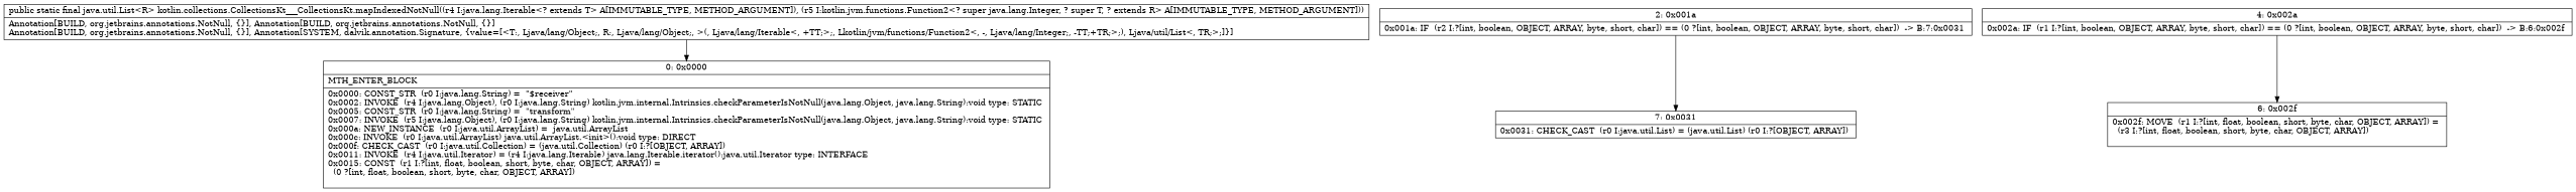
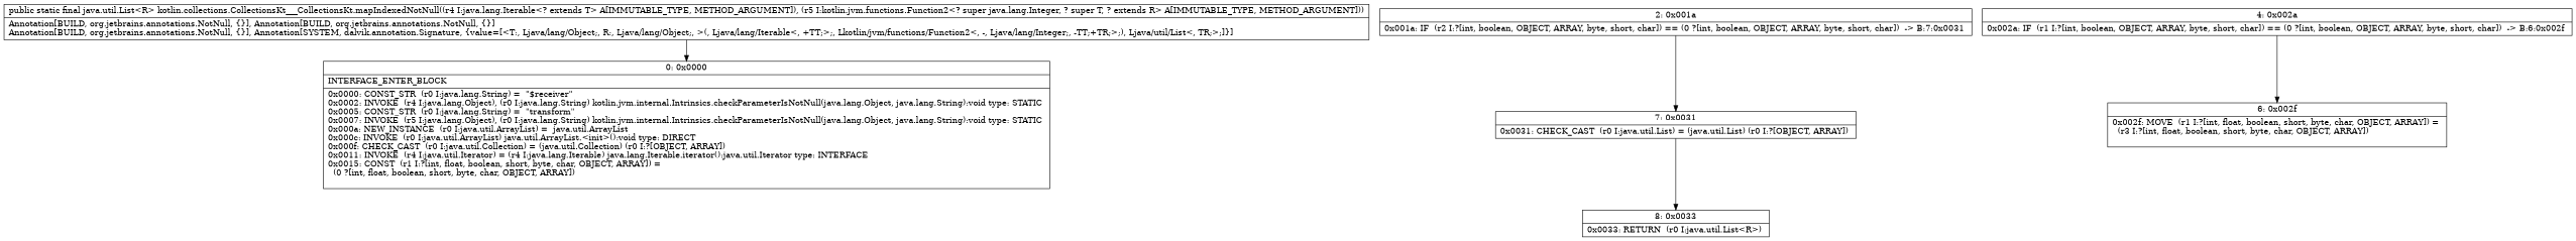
  digraph {
    node [shape=record]
-   n1 [label="{0\:\ 0x0000|MTH_ENTER_BLOCK\l|0x0000: CONST_STR  (r0 I:java.lang.String) =  \"$receiver\" \l0x0002: INVOKE  (r4 I:java.lang.Object), (r0 I:java.lang.String) kotlin.jvm.internal.Intrinsics.checkParameterIsNotNull(java.lang.Object, java.lang.String):void type: STATIC \l0x0005: CONST_STR  (r0 I:java.lang.String) =  \"transform\" \l0x0007: INVOKE  (r5 I:java.lang.Object), (r0 I:java.lang.String) kotlin.jvm.internal.Intrinsics.checkParameterIsNotNull(java.lang.Object, java.lang.String):void type: STATIC \l0x000a: NEW_INSTANCE  (r0 I:java.util.ArrayList) =  java.util.ArrayList \l0x000c: INVOKE  (r0 I:java.util.ArrayList) java.util.ArrayList.\<init\>():void type: DIRECT \l0x000f: CHECK_CAST  (r0 I:java.util.Collection) = (java.util.Collection) (r0 I:?[OBJECT, ARRAY]) \l0x0011: INVOKE  (r4 I:java.util.Iterator) = (r4 I:java.lang.Iterable) java.lang.Iterable.iterator():java.util.Iterator type: INTERFACE \l0x0015: CONST  (r1 I:?[int, float, boolean, short, byte, char, OBJECT, ARRAY]) = \l  (0 ?[int, float, boolean, short, byte, char, OBJECT, ARRAY])\l \l}"]
+   n1 [label="{0\:\ 0x0000|INTERFACE_ENTER_BLOCK\l|0x0000: CONST_STR  (r0 I:java.lang.String) =  \"$receiver\" \l0x0002: INVOKE  (r4 I:java.lang.Object), (r0 I:java.lang.String) kotlin.jvm.internal.Intrinsics.checkParameterIsNotNull(java.lang.Object, java.lang.String):void type: STATIC \l0x0005: CONST_STR  (r0 I:java.lang.String) =  \"transform\" \l0x0007: INVOKE  (r5 I:java.lang.Object), (r0 I:java.lang.String) kotlin.jvm.internal.Intrinsics.checkParameterIsNotNull(java.lang.Object, java.lang.String):void type: STATIC \l0x000a: NEW_INSTANCE  (r0 I:java.util.ArrayList) =  java.util.ArrayList \l0x000c: INVOKE  (r0 I:java.util.ArrayList) java.util.ArrayList.\<init\>():void type: DIRECT \l0x000f: CHECK_CAST  (r0 I:java.util.Collection) = (java.util.Collection) (r0 I:?[OBJECT, ARRAY]) \l0x0011: INVOKE  (r4 I:java.util.Iterator) = (r4 I:java.lang.Iterable) java.lang.Iterable.iterator():java.util.Iterator type: INTERFACE \l0x0015: CONST  (r1 I:?[int, float, boolean, short, byte, char, OBJECT, ARRAY]) = \l  (0 ?[int, float, boolean, short, byte, char, OBJECT, ARRAY])\l \l}"]
    n2 [label="{2\:\ 0x001a|0x001a: IF  (r2 I:?[int, boolean, OBJECT, ARRAY, byte, short, char]) == (0 ?[int, boolean, OBJECT, ARRAY, byte, short, char])  \-\> B:7:0x0031 \l}"]
    n3 [label="{7\:\ 0x0031|0x0031: CHECK_CAST  (r0 I:java.util.List) = (java.util.List) (r0 I:?[OBJECT, ARRAY]) \l}"]
+   n4 [label="{8\:\ 0x0033|0x0033: RETURN  (r0 I:java.util.List\<R\>) \l}"]
    n5 [label="{4\:\ 0x002a|0x002a: IF  (r1 I:?[int, boolean, OBJECT, ARRAY, byte, short, char]) == (0 ?[int, boolean, OBJECT, ARRAY, byte, short, char])  \-\> B:6:0x002f \l}"]
    n6 [label="{6\:\ 0x002f|0x002f: MOVE  (r1 I:?[int, float, boolean, short, byte, char, OBJECT, ARRAY]) = \l  (r3 I:?[int, float, boolean, short, byte, char, OBJECT, ARRAY])\l \l}"]
    n7 [label="{public static final java.util.List\<R\> kotlin.collections.CollectionsKt___CollectionsKt.mapIndexedNotNull((r4 I:java.lang.Iterable\<? extends T\> A[IMMUTABLE_TYPE, METHOD_ARGUMENT]), (r5 I:kotlin.jvm.functions.Function2\<? super java.lang.Integer, ? super T, ? extends R\> A[IMMUTABLE_TYPE, METHOD_ARGUMENT]))  | Annotation[BUILD, org.jetbrains.annotations.NotNull, \{\}], Annotation[BUILD, org.jetbrains.annotations.NotNull, \{\}]\lAnnotation[BUILD, org.jetbrains.annotations.NotNull, \{\}], Annotation[SYSTEM, dalvik.annotation.Signature, \{value=[\<T:, Ljava\/lang\/Object;, R:, Ljava\/lang\/Object;, \>(, Ljava\/lang\/Iterable\<, +TT;\>;, Lkotlin\/jvm\/functions\/Function2\<, \-, Ljava\/lang\/Integer;, \-TT;+TR;\>;), Ljava\/util\/List\<, TR;\>;]\}]\l}"]
    n2 -> n3
+   n3 -> n4
    n5 -> n6
    n7 -> n1
  }
